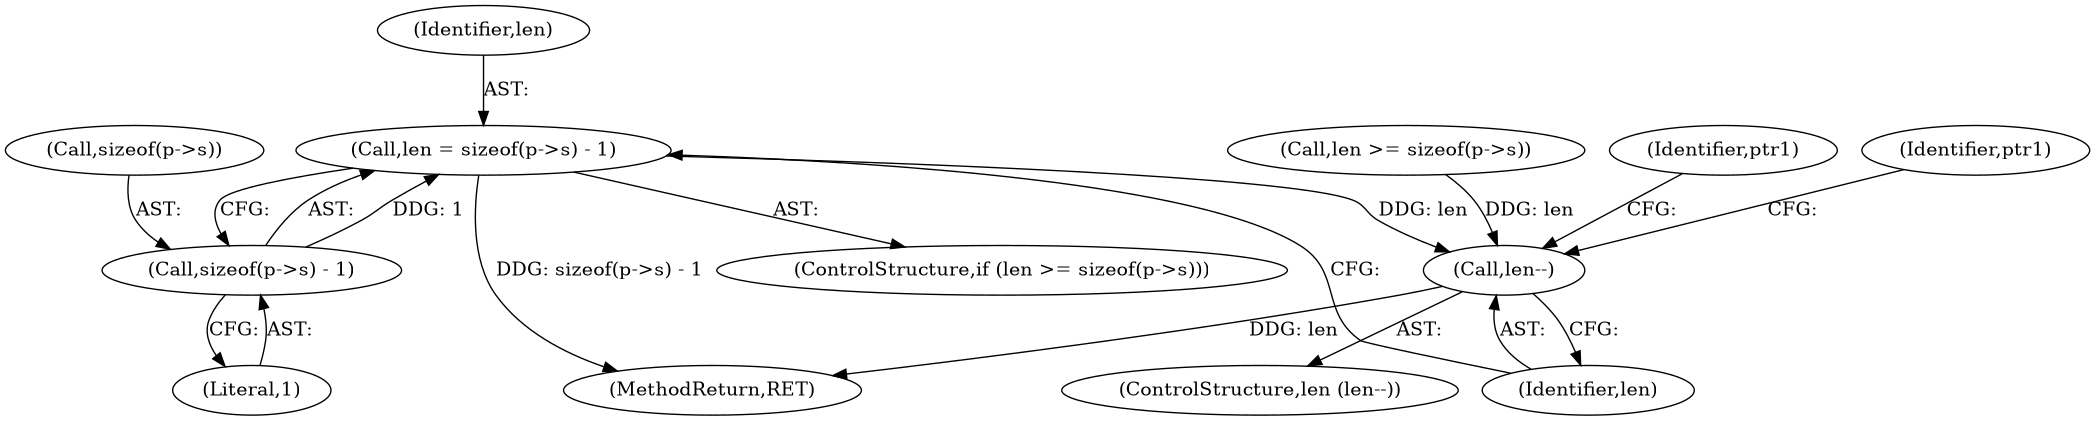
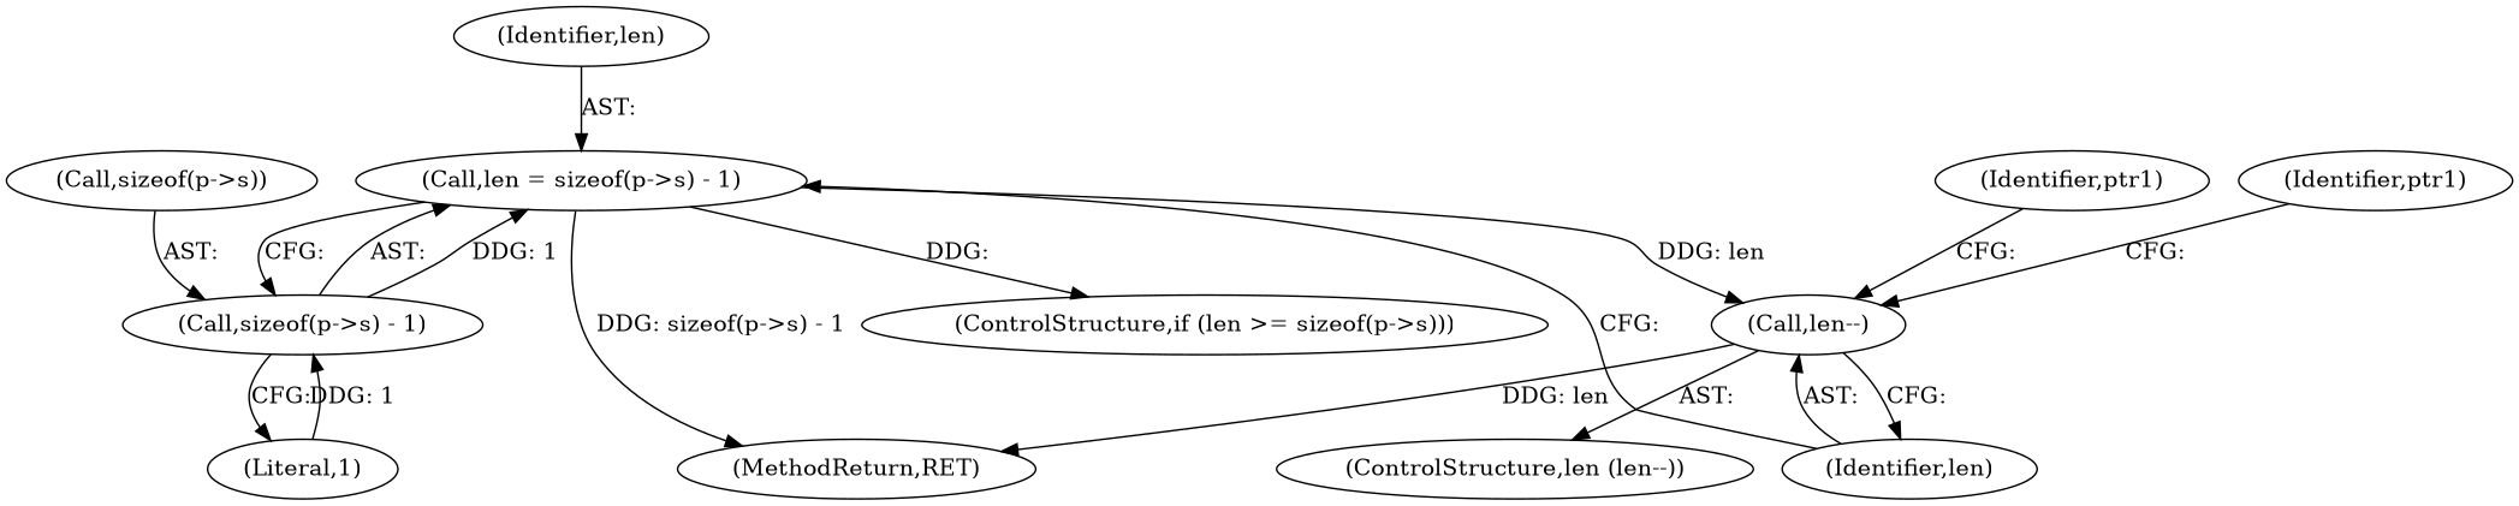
  digraph {
    n1 [label="(Call,len = sizeof(p->s) - 1)"]
    n2 [label="(Call,sizeof(p->s) - 1)"]
    n3 [label="(Call,len--)"]
    n4 [label="(ControlStructure,if (len >= sizeof(p->s)))"]
    n5 [label="(MethodReturn,RET)"]
    n6 [label="(Literal,1)"]
    n7 [label="(ControlStructure,len (len--))"]
    n8 [label="(Identifier,len)"]
-   n9 [label="(Call,len >= sizeof(p->s))"]
    n10 [label="(Call,sizeof(p->s))"]
    n11 [label="(Identifier,ptr1)"]
    n12 [label="(Identifier,ptr1)"]
    n13 [label="(Identifier,len)"]
    n1 -> n2 [label="CFG: "]
    n1 -> n3 [label="DDG: len"]
-   n1 -> n4 [label="AST: "]
+   n1 -> n4 [label="DDG: "]
    n1 -> n5 [label="DDG: sizeof(p->s) - 1"]
    n2 -> n1 [label="AST: "]
    n2 -> n1 [label="DDG: 1"]
    n2 -> n6 [label="CFG: "]
    n3 -> n5 [label="DDG: len"]
    n3 -> n7 [label="AST: "]
    n3 -> n8 [label="CFG: "]
-   n6 -> n2 [label="AST: "]
+   n6 -> n2 [label="DDG: 1"]
    n8 -> n1 [label="CFG: "]
    n8 -> n3 [label="AST: "]
-   n9 -> n3 [label="DDG: len"]
    n10 -> n2 [label="AST: "]
    n11 -> n3 [label="CFG: "]
    n12 -> n3 [label="CFG: "]
    n13 -> n1 [label="AST: "]
  }
